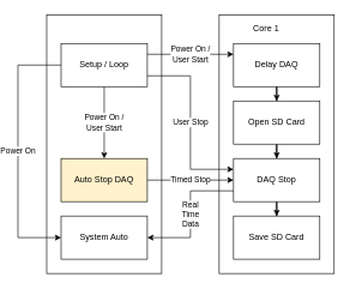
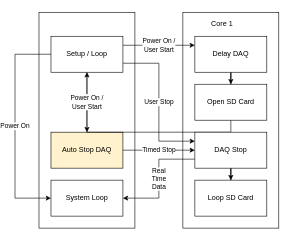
  <mxCell id="0" />
  <mxCell id="1" parent="0" />
  <mxCell id="2" value="" style="rounded=0;whiteSpace=wrap;html=1;" parent="1" vertex="1"><mxGeometry x="60" y="20" width="160" height="360" as="geometry" /></mxCell>
- <mxCell id="3" value="System Auto" style="rounded=0;whiteSpace=wrap;html=1;" parent="1" vertex="1"><mxGeometry x="80" y="300" width="120" height="60" as="geometry" /></mxCell>
+ <mxCell id="3" value="System Loop" style="rounded=0;whiteSpace=wrap;html=1;" parent="1" vertex="1"><mxGeometry x="80" y="300" width="120" height="60" as="geometry" /></mxCell>
  <mxCell id="4" value="" style="rounded=0;whiteSpace=wrap;html=1;" parent="1" vertex="1"><mxGeometry x="300" y="20" width="160" height="360" as="geometry" /></mxCell>
  <mxCell id="5" style="edgeStyle=orthogonalEdgeStyle;rounded=0;orthogonalLoop=1;jettySize=auto;html=1;exitX=0.5;exitY=1;exitDx=0;exitDy=0;" parent="1" source="6" target="10" edge="1"><mxGeometry relative="1" as="geometry" /></mxCell>
  <mxCell id="6" value="Delay DAQ" style="rounded=0;whiteSpace=wrap;html=1;" parent="1" vertex="1"><mxGeometry x="320" y="60" width="120" height="60" as="geometry" /></mxCell>
  <mxCell id="7" value="Timed Stop" style="edgeStyle=orthogonalEdgeStyle;rounded=0;orthogonalLoop=1;jettySize=auto;html=1;exitX=1;exitY=0.5;exitDx=0;exitDy=0;entryX=0;entryY=0.5;entryDx=0;entryDy=0;" parent="1" source="8" target="19" edge="1"><mxGeometry relative="1" as="geometry" /></mxCell>
  <mxCell id="8" value="Auto Stop DAQ" style="rounded=0;whiteSpace=wrap;html=1;fillColor=#fff2cc;" parent="1" vertex="1"><mxGeometry x="80" y="220" width="120" height="60" as="geometry" /></mxCell>
- <mxCell id="9" style="edgeStyle=orthogonalEdgeStyle;rounded=0;orthogonalLoop=1;jettySize=auto;html=1;exitX=0.5;exitY=1;exitDx=0;exitDy=0;" parent="1" source="10" target="19" edge="1"><mxGeometry relative="1" as="geometry" /></mxCell>
+ <mxCell id="9" style="edgeStyle=orthogonalEdgeStyle;rounded=0;orthogonalLoop=1;jettySize=auto;html=1;exitX=0.5;exitY=1;exitDx=0;exitDy=0;" parent="1" source="10" target="16" edge="1"><mxGeometry relative="1" as="geometry" /></mxCell>
  <mxCell id="10" value="Open SD Card" style="rounded=0;whiteSpace=wrap;html=1;" parent="1" vertex="1"><mxGeometry x="320" y="140" width="120" height="60" as="geometry" /></mxCell>
  <mxCell id="11" value="Core 1" style="text;html=1;align=center;verticalAlign=middle;resizable=0;points=[];autosize=1;" parent="1" vertex="1"><mxGeometry x="340" y="30" width="50" height="20" as="geometry" /></mxCell>
  <mxCell id="12" value="Power On /&lt;br&gt;User Start" style="edgeStyle=orthogonalEdgeStyle;rounded=0;orthogonalLoop=1;jettySize=auto;html=1;exitX=1;exitY=0.25;exitDx=0;exitDy=0;entryX=0;entryY=0.25;entryDx=0;entryDy=0;" parent="1" source="16" target="6" edge="1"><mxGeometry relative="1" as="geometry" /></mxCell>
  <mxCell id="13" value="Power On /&lt;br&gt;User Start" style="edgeStyle=orthogonalEdgeStyle;rounded=0;orthogonalLoop=1;jettySize=auto;html=1;exitX=0.5;exitY=1;exitDx=0;exitDy=0;" parent="1" source="16" target="8" edge="1"><mxGeometry relative="1" as="geometry" /></mxCell>
  <mxCell id="14" value="User Stop" style="edgeStyle=orthogonalEdgeStyle;rounded=0;orthogonalLoop=1;jettySize=auto;html=1;exitX=1;exitY=0.75;exitDx=0;exitDy=0;entryX=0;entryY=0.25;entryDx=0;entryDy=0;" parent="1" source="16" target="19" edge="1"><mxGeometry relative="1" as="geometry" /></mxCell>
  <mxCell id="15" value="Power On" style="edgeStyle=orthogonalEdgeStyle;rounded=0;orthogonalLoop=1;jettySize=auto;html=1;exitX=0;exitY=0.5;exitDx=0;exitDy=0;entryX=0;entryY=0.5;entryDx=0;entryDy=0;" parent="1" source="16" target="3" edge="1"><mxGeometry relative="1" as="geometry"><Array as="points"><mxPoint x="20" y="90" /><mxPoint x="20" y="330" /></Array></mxGeometry></mxCell>
  <mxCell id="16" value="Setup / Loop" style="rounded=0;whiteSpace=wrap;html=1;" parent="1" vertex="1"><mxGeometry x="80" y="60" width="120" height="60" as="geometry" /></mxCell>
  <mxCell id="17" style="edgeStyle=orthogonalEdgeStyle;rounded=0;orthogonalLoop=1;jettySize=auto;html=1;exitX=0.5;exitY=1;exitDx=0;exitDy=0;" parent="1" source="19" target="20" edge="1"><mxGeometry relative="1" as="geometry" /></mxCell>
  <mxCell id="18" value="Real&lt;br&gt;Time&lt;br&gt;Data" style="edgeStyle=orthogonalEdgeStyle;rounded=0;orthogonalLoop=1;jettySize=auto;html=1;exitX=0;exitY=0.75;exitDx=0;exitDy=0;entryX=1;entryY=0.5;entryDx=0;entryDy=0;" parent="1" source="19" target="3" edge="1"><mxGeometry relative="1" as="geometry" /></mxCell>
  <mxCell id="19" value="DAQ Stop" style="rounded=0;whiteSpace=wrap;html=1;" parent="1" vertex="1"><mxGeometry x="320" y="220" width="120" height="60" as="geometry" /></mxCell>
- <mxCell id="20" value="Save SD Card" style="rounded=0;whiteSpace=wrap;html=1;" parent="1" vertex="1"><mxGeometry x="320" y="300" width="120" height="60" as="geometry" /></mxCell>
+ <mxCell id="20" value="Loop SD Card" style="rounded=0;whiteSpace=wrap;html=1;" parent="1" vertex="1"><mxGeometry x="320" y="300" width="120" height="60" as="geometry" /></mxCell>
